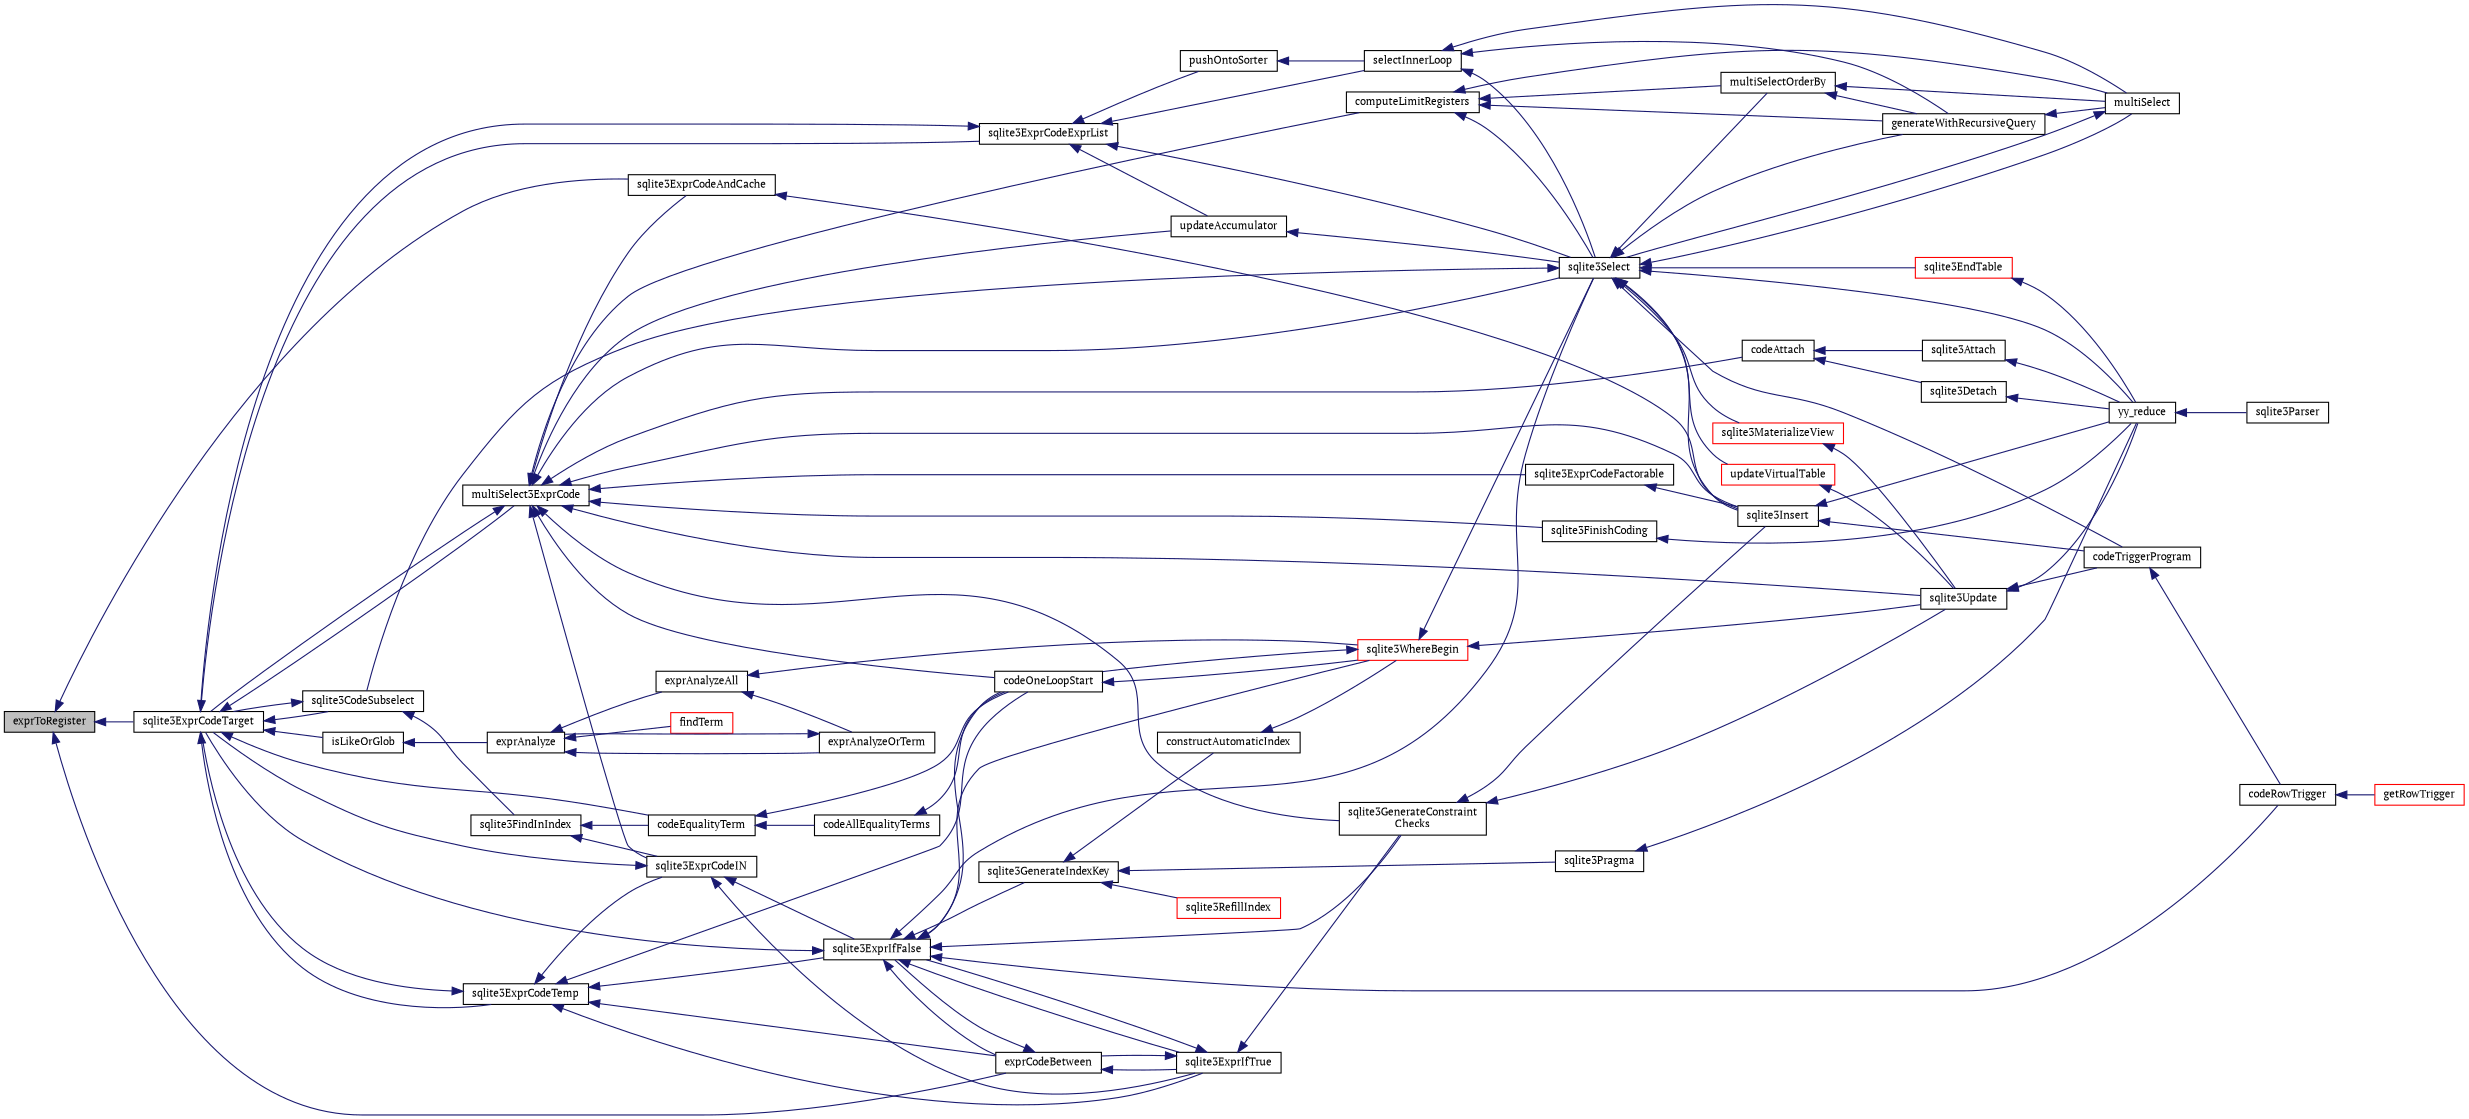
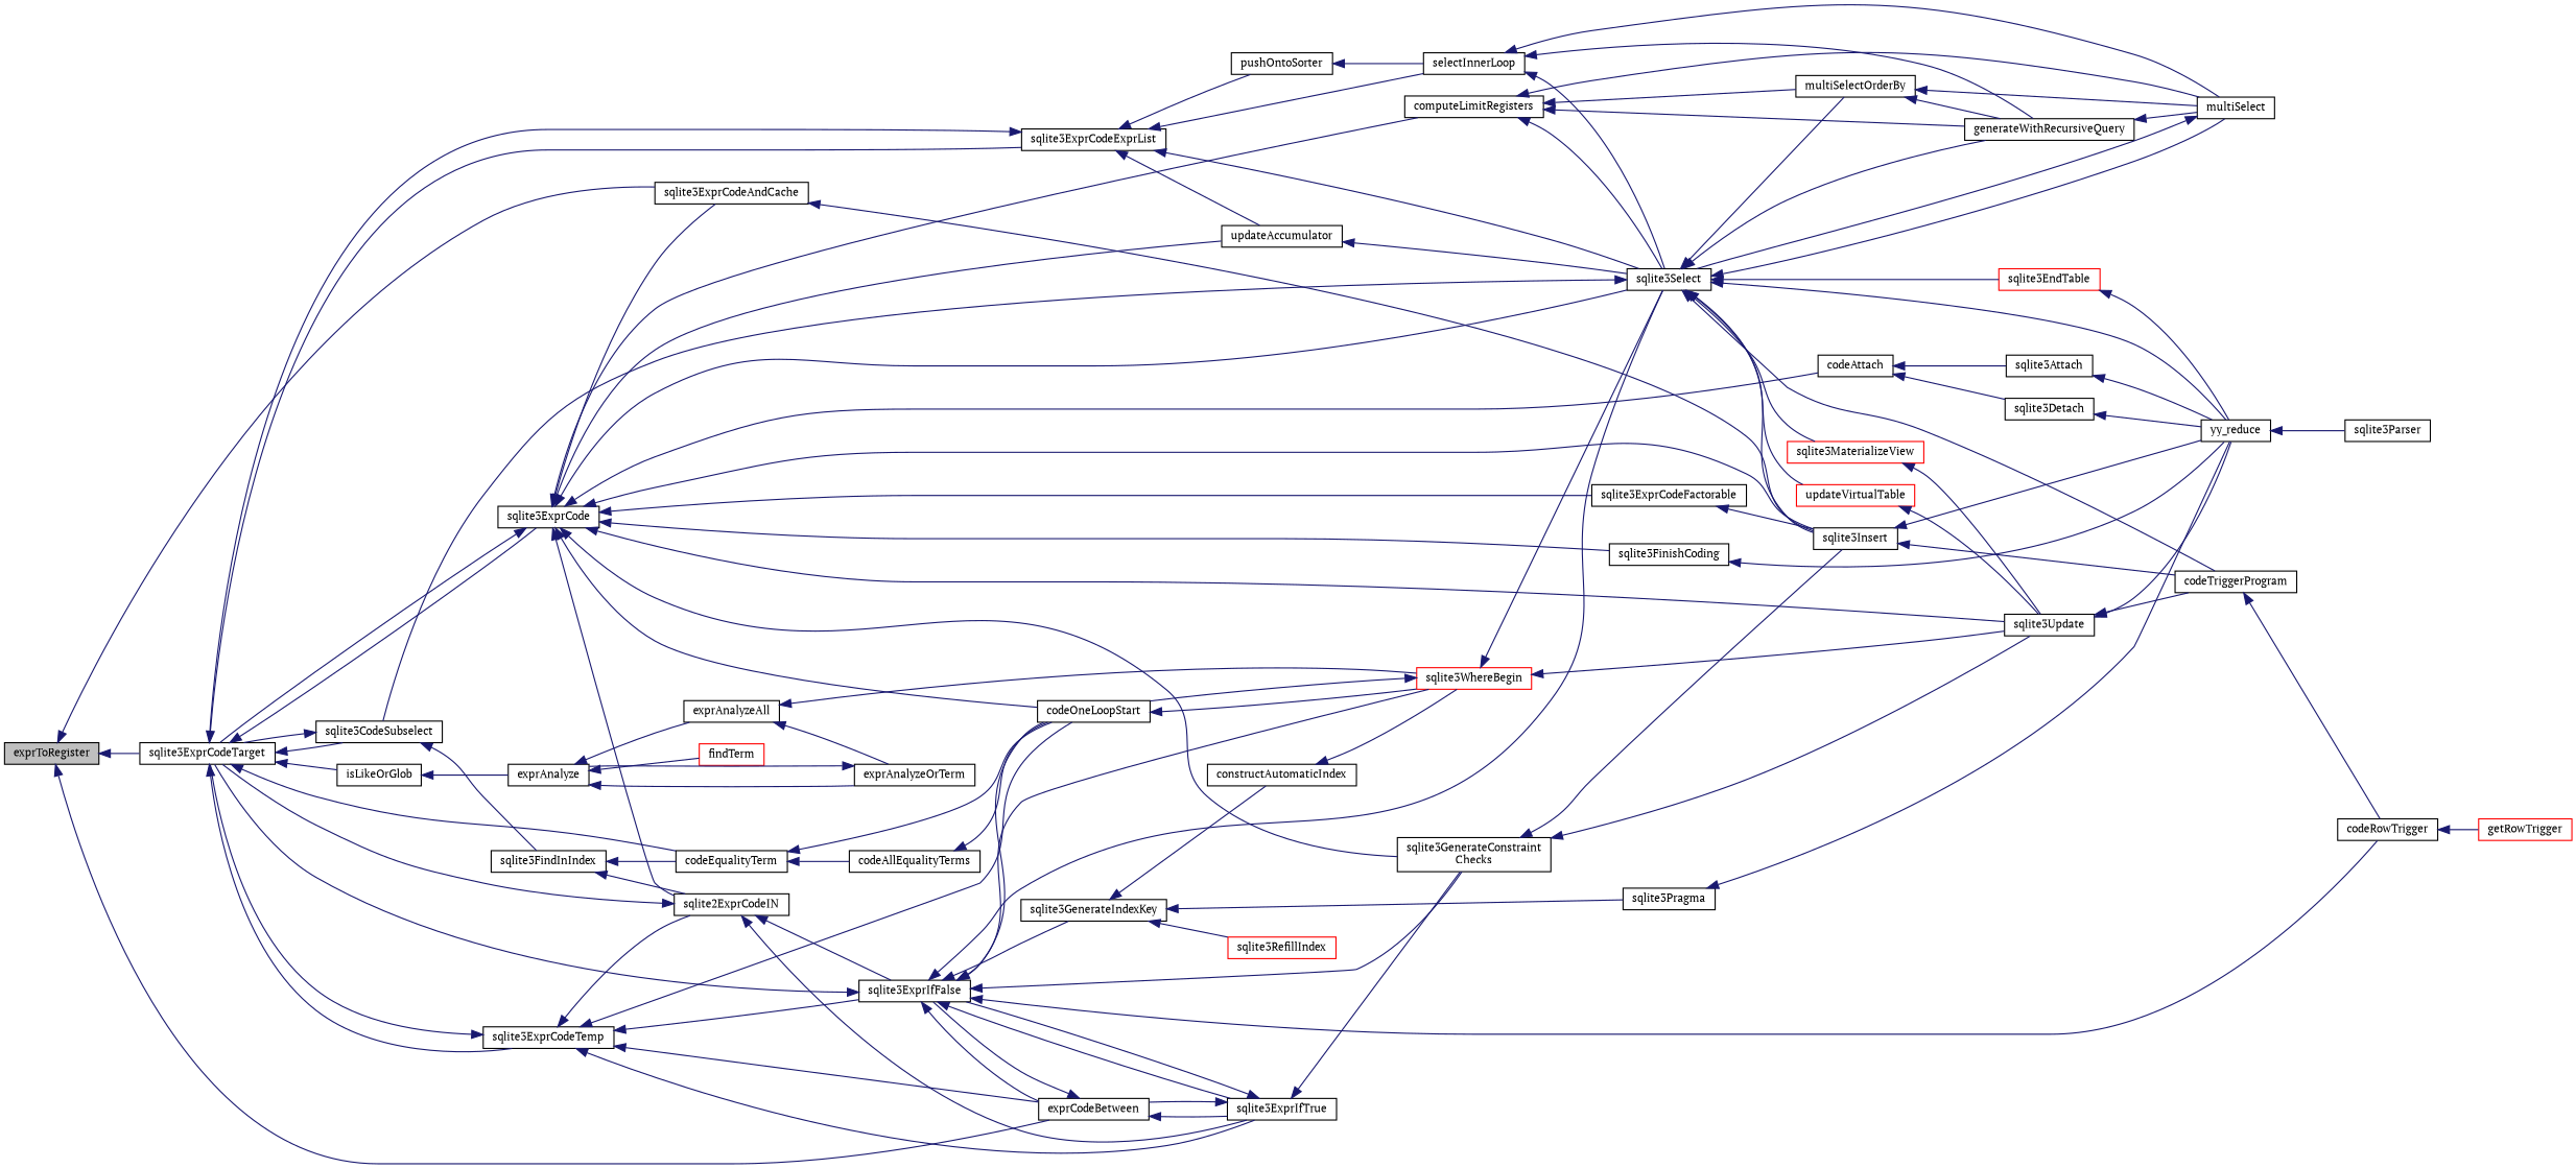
  digraph {
    fontname="PT Serif"
    rankdir=LR
    node [color=black fillcolor=white fontname="PT Serif" fontsize=10 shape=record style=filled]
    edge [color=midnightblue dir=back fontname="PT Serif" fontsize=10 labelfontname=FreeSans labelfontsize=10 style=solid]
    n1 [fillcolor=grey75 fontcolor=black height=0.2 label=exprToRegister width=0.4]
    n2 [height=0.2 label=sqlite3ExprCodeTarget width=0.4]
    n3 [height=0.2 label=exprCodeBetween width=0.4]
    n4 [height=0.2 label=sqlite3ExprCodeAndCache width=0.4]
    n5 [height=0.2 label=sqlite3CodeSubselect width=0.4]
    n6 [height=0.2 label=codeEqualityTerm width=0.4]
    n7 [height=0.2 label=sqlite3ExprCodeTemp width=0.4]
-   n8 [height=0.2 label=multiSelect3ExprCode width=0.4]
+   n8 [height=0.2 label=sqlite3ExprCode width=0.4]
    n9 [height=0.2 label=sqlite3ExprCodeExprList width=0.4]
    n10 [height=0.2 label=isLikeOrGlob width=0.4]
    n11 [height=0.2 label=sqlite3ExprIfTrue width=0.4]
    n12 [height=0.2 label=sqlite3ExprIfFalse width=0.4]
    n13 [height=0.2 label=sqlite3Insert width=0.4]
    n14 [height=0.2 label=sqlite3FindInIndex width=0.4]
    n15 [height=0.2 label=codeOneLoopStart width=0.4]
    n16 [height=0.2 label=codeAllEqualityTerms width=0.4]
-   n17 [height=0.2 label=sqlite3ExprCodeIN width=0.4]
+   n17 [height=0.2 label=sqlite2ExprCodeIN width=0.4]
    n18 [height=0.2 label="sqlite3GenerateConstraint\lChecks" width=0.4]
    n19 [height=0.2 label=sqlite3Select width=0.4]
    n20 [height=0.2 label=sqlite3Update width=0.4]
    n21 [height=0.2 label=sqlite3ExprCodeFactorable width=0.4]
    n22 [height=0.2 label=codeAttach width=0.4]
    n23 [height=0.2 label=sqlite3FinishCoding width=0.4]
    n24 [height=0.2 label=computeLimitRegisters width=0.4]
    n25 [height=0.2 label=updateAccumulator width=0.4]
    n26 [height=0.2 label=pushOntoSorter width=0.4]
    n27 [height=0.2 label=selectInnerLoop width=0.4]
    n28 [height=0.2 label=exprAnalyze width=0.4]
    n29 [height=0.2 label=sqlite3GenerateIndexKey width=0.4]
    n30 [height=0.2 label=codeRowTrigger width=0.4]
    n31 [color=red height=0.2 label=sqlite3WhereBegin width=0.4]
    n32 [color=red height=0.2 label=sqlite3RefillIndex width=0.4]
    n33 [height=0.2 label=sqlite3Pragma width=0.4]
    n34 [height=0.2 label=constructAutomaticIndex width=0.4]
    n35 [color=red height=0.2 label=getRowTrigger width=0.4]
    n36 [height=0.2 label=codeTriggerProgram width=0.4]
    n37 [height=0.2 label=yy_reduce width=0.4]
    n38 [color=red height=0.2 label=sqlite3EndTable width=0.4]
    n39 [color=red height=0.2 label=sqlite3MaterializeView width=0.4]
    n40 [height=0.2 label=generateWithRecursiveQuery width=0.4]
    n41 [height=0.2 label=multiSelect width=0.4]
    n42 [height=0.2 label=multiSelectOrderBy width=0.4]
    n43 [color=red height=0.2 label=updateVirtualTable width=0.4]
    n44 [height=0.2 label=sqlite3Parser width=0.4]
    n45 [height=0.2 label=sqlite3Detach width=0.4]
    n46 [height=0.2 label=sqlite3Attach width=0.4]
    n47 [color=red height=0.2 label=findTerm width=0.4]
    n48 [height=0.2 label=exprAnalyzeAll width=0.4]
    n49 [height=0.2 label=exprAnalyzeOrTerm width=0.4]
    n1 -> n2
    n1 -> n3
    n1 -> n4
    n2 -> n5
    n2 -> n6
    n2 -> n7
    n2 -> n8
    n2 -> n9
    n2 -> n10
    n3 -> n11
    n3 -> n12
    n4 -> n13
    n5 -> n2
    n5 -> n14
    n6 -> n15
    n6 -> n16
    n7 -> n2
    n7 -> n3
    n7 -> n11
    n7 -> n12
    n7 -> n15
    n7 -> n17
    n8 -> n2
    n8 -> n4
    n8 -> n13
    n8 -> n15
    n8 -> n17
    n8 -> n18
    n8 -> n19
    n8 -> n20
    n8 -> n21
    n8 -> n22
    n8 -> n23
    n8 -> n24
    n8 -> n25
    n9 -> n2
    n9 -> n19
    n9 -> n25
    n9 -> n26
    n9 -> n27
    n10 -> n28
    n11 -> n3
    n11 -> n12
    n11 -> n18
    n12 -> n2
    n12 -> n3
    n12 -> n11
    n12 -> n15
    n12 -> n18
    n12 -> n19
    n12 -> n29
    n12 -> n30
    n12 -> n31
    n13 -> n36
    n13 -> n37
    n14 -> n6
    n14 -> n17
    n15 -> n31
    n16 -> n15
    n17 -> n2
    n17 -> n11
    n17 -> n12
    n18 -> n13
    n18 -> n20
    n19 -> n5
    n19 -> n13
    n19 -> n36
    n19 -> n37
    n19 -> n38
    n19 -> n39
    n19 -> n40
    n19 -> n41
    n19 -> n42
    n19 -> n43
    n20 -> n36
    n20 -> n37
    n21 -> n13
    n22 -> n45
    n22 -> n46
    n23 -> n37
    n24 -> n19
    n24 -> n40
    n24 -> n41
    n24 -> n42
    n25 -> n19
    n26 -> n27
    n27 -> n19
    n27 -> n40
    n27 -> n41
    n28 -> n47
    n28 -> n48
    n28 -> n49
    n29 -> n32
    n29 -> n33
    n29 -> n34
    n30 -> n35
    n31 -> n15
    n31 -> n19
    n31 -> n20
    n33 -> n37
    n34 -> n31
    n36 -> n30
    n37 -> n44
    n38 -> n37
    n39 -> n20
    n40 -> n41
    n41 -> n19
    n42 -> n40
    n42 -> n41
    n43 -> n20
    n45 -> n37
    n46 -> n37
    n48 -> n31
    n48 -> n49
    n49 -> n28
  }
